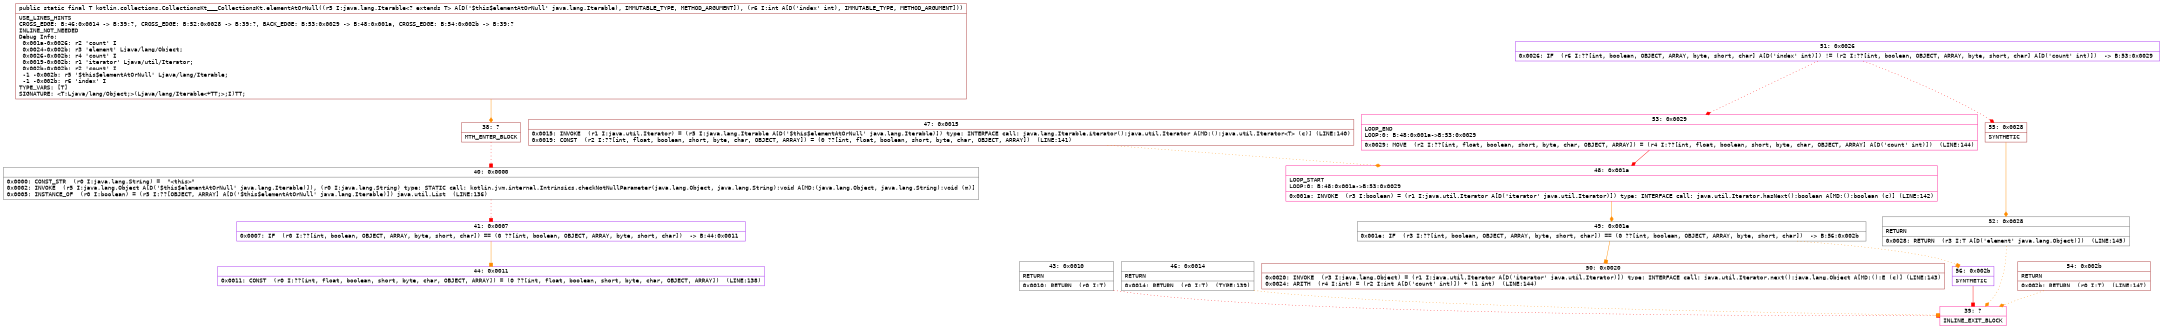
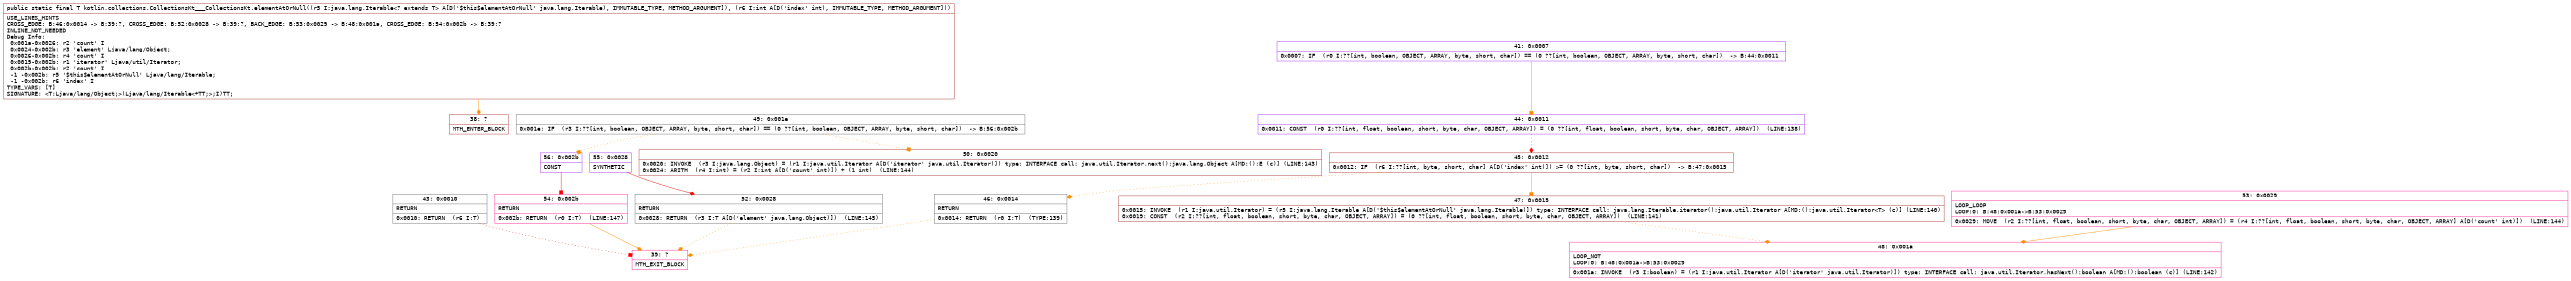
  digraph {
    fontname="DejaVu Sans Mono"
    node [color=brown fontname="DejaVu Sans Mono" shape=record]
    edge [arrowhead=diamond color=darkorange fontname="DejaVu Sans Mono" style=dotted]
    n1 [label="{38\:\ ?|MTH_ENTER_BLOCK\l}"]
-   n2 [color=gray40 label="{40\:\ 0x0000|0x0000: CONST_STR  (r0 I:java.lang.String) =  \"\<this\>\" \l0x0002: INVOKE  (r5 I:java.lang.Object A[D('$this$elementAtOrNull' java.lang.Iterable)]), (r0 I:java.lang.String) type: STATIC call: kotlin.jvm.internal.Intrinsics.checkNotNullParameter(java.lang.Object, java.lang.String):void A[MD:(java.lang.Object, java.lang.String):void (m)]\l0x0005: INSTANCE_OF  (r0 I:boolean) = (r5 I:??[OBJECT, ARRAY] A[D('$this$elementAtOrNull' java.lang.Iterable)]) java.util.List  (LINE:136)\l}"]
    n3 [color=purple label="{41\:\ 0x0007|0x0007: IF  (r0 I:??[int, boolean, OBJECT, ARRAY, byte, short, char]) == (0 ??[int, boolean, OBJECT, ARRAY, byte, short, char])  \-\> B:44:0x0011 \l}"]
    n4 [color=purple label="{44\:\ 0x0011|0x0011: CONST  (r0 I:??[int, float, boolean, short, byte, char, OBJECT, ARRAY]) = (0 ??[int, float, boolean, short, byte, char, OBJECT, ARRAY])  (LINE:138)\l}"]
-   n6 [color=gray40 label="{43\:\ 0x0010|RETURN\l|0x0010: RETURN  (r0 I:T) \l}"]
-   n7 [color=deeppink label="{39\:\ ?|INLINE_EXIT_BLOCK\l}"]
+   n5 [label="{45\:\ 0x0012|0x0012: IF  (r6 I:??[int, byte, short, char] A[D('index' int)]) \>= (0 ??[int, byte, short, char])  \-\> B:47:0x0015 \l}"]
+   n6 [color=gray40 label="{43\:\ 0x0010|RETURN\l|0x0010: RETURN  (r6 I:T) \l}"]
+   n7 [color=deeppink label="{39\:\ ?|MTH_EXIT_BLOCK\l}"]
    n8 [color=gray40 label="{46\:\ 0x0014|RETURN\l|0x0014: RETURN  (r0 I:T)  (TYPE:139)\l}"]
    n9 [label="{47\:\ 0x0015|0x0015: INVOKE  (r1 I:java.util.Iterator) = (r5 I:java.lang.Iterable A[D('$this$elementAtOrNull' java.lang.Iterable)]) type: INTERFACE call: java.lang.Iterable.iterator():java.util.Iterator A[MD:():java.util.Iterator\<T\> (c)] (LINE:140)\l0x0019: CONST  (r2 I:??[int, float, boolean, short, byte, char, OBJECT, ARRAY]) = (0 ??[int, float, boolean, short, byte, char, OBJECT, ARRAY])  (LINE:141)\l}"]
-   n10 [color=deeppink label="{48\:\ 0x001a|LOOP_START\lLOOP:0: B:48:0x001a\-\>B:53:0x0029\l|0x001a: INVOKE  (r3 I:boolean) = (r1 I:java.util.Iterator A[D('iterator' java.util.Iterator)]) type: INTERFACE call: java.util.Iterator.hasNext():boolean A[MD:():boolean (c)] (LINE:142)\l}"]
+   n10 [color=deeppink label="{48\:\ 0x001a|LOOP_NOT\lLOOP:0: B:48:0x001a\-\>B:53:0x0029\l|0x001a: INVOKE  (r3 I:boolean) = (r1 I:java.util.Iterator A[D('iterator' java.util.Iterator)]) type: INTERFACE call: java.util.Iterator.hasNext():boolean A[MD:():boolean (c)] (LINE:142)\l}"]
    n11 [color=gray40 label="{49\:\ 0x001e|0x001e: IF  (r3 I:??[int, boolean, OBJECT, ARRAY, byte, short, char]) == (0 ??[int, boolean, OBJECT, ARRAY, byte, short, char])  \-\> B:56:0x002b \l}"]
    n12 [label="{50\:\ 0x0020|0x0020: INVOKE  (r3 I:java.lang.Object) = (r1 I:java.util.Iterator A[D('iterator' java.util.Iterator)]) type: INTERFACE call: java.util.Iterator.next():java.lang.Object A[MD:():E (c)] (LINE:143)\l0x0024: ARITH  (r4 I:int) = (r2 I:int A[D('count' int)]) + (1 int)  (LINE:144)\l}"]
-   n13 [color=purple label="{56\:\ 0x002b|SYNTHETIC\l}"]
-   n14 [label="{54\:\ 0x002b|RETURN\l|0x002b: RETURN  (r0 I:T)  (LINE:147)\l}"]
-   n15 [color=purple label="{51\:\ 0x0026|0x0026: IF  (r6 I:??[int, boolean, OBJECT, ARRAY, byte, short, char] A[D('index' int)]) != (r2 I:??[int, boolean, OBJECT, ARRAY, byte, short, char] A[D('count' int)])  \-\> B:53:0x0029 \l}"]
-   n16 [color=deeppink label="{53\:\ 0x0029|LOOP_END\lLOOP:0: B:48:0x001a\-\>B:53:0x0029\l|0x0029: MOVE  (r2 I:??[int, float, boolean, short, byte, char, OBJECT, ARRAY]) = (r4 I:??[int, float, boolean, short, byte, char, OBJECT, ARRAY] A[D('count' int)])  (LINE:144)\l}"]
-   n17 [label="{55\:\ 0x0028|SYNTHETIC\l}"]
+   n13 [color=purple label="{56\:\ 0x002b|CONST\l}"]
+   n14 [color=deeppink label="{54\:\ 0x002b|RETURN\l|0x002b: RETURN  (r0 I:T)  (LINE:147)\l}"]
+   n16 [color=deeppink label="{53\:\ 0x0029|LOOP_LOOP\lLOOP:0: B:48:0x001a\-\>B:53:0x0029\l|0x0029: MOVE  (r2 I:??[int, float, boolean, short, byte, char, OBJECT, ARRAY]) = (r4 I:??[int, float, boolean, short, byte, char, OBJECT, ARRAY] A[D('count' int)])  (LINE:144)\l}"]
+   n17 [color=purple label="{55\:\ 0x0028|SYNTHETIC\l}"]
    n18 [color=gray40 label="{52\:\ 0x0028|RETURN\l|0x0028: RETURN  (r3 I:T A[D('element' java.lang.Object)])  (LINE:145)\l}"]
    n19 [label="{public static final T kotlin.collections.CollectionsKt___CollectionsKt.elementAtOrNull((r5 I:java.lang.Iterable\<? extends T\> A[D('$this$elementAtOrNull' java.lang.Iterable), IMMUTABLE_TYPE, METHOD_ARGUMENT]), (r6 I:int A[D('index' int), IMMUTABLE_TYPE, METHOD_ARGUMENT]))  | USE_LINES_HINTS\lCROSS_EDGE: B:46:0x0014 \-\> B:39:?, CROSS_EDGE: B:52:0x0028 \-\> B:39:?, BACK_EDGE: B:53:0x0029 \-\> B:48:0x001a, CROSS_EDGE: B:54:0x002b \-\> B:39:?\lINLINE_NOT_NEEDED\lDebug Info:\l  0x001a\-0x0026: r2 'count' I\l  0x0024\-0x002b: r3 'element' Ljava\/lang\/Object;\l  0x0026\-0x002b: r4 'count' I\l  0x0019\-0x002b: r1 'iterator' Ljava\/util\/Iterator;\l  0x002b\-0x002b: r2 'count' I\l  \-1 \-0x002b: r5 '$this$elementAtOrNull' Ljava\/lang\/Iterable;\l  \-1 \-0x002b: r6 'index' I\lTYPE_VARS: [T]\lSIGNATURE: \<T:Ljava\/lang\/Object;\>(Ljava\/lang\/Iterable\<+TT;\>;I)TT;\l}"]
-   n1 -> n2 [arrowhead=box color=red]
-   n2 -> n3 [arrowhead=box color=red]
    n3 -> n4 [arrowhead=box style=solid]
+   n4 -> n5 [color=red]
+   n5 -> n8
+   n5 -> n9 [arrowhead=box style=solid]
    n6 -> n7 [arrowhead=box color=red]
-   n8 -> n7 [arrowhead=box]
+   n8 -> n7
    n9 -> n10
-   n10 -> n11 [style=solid]
-   n11 -> n12 [arrowhead=box style=solid]
+   n11 -> n12 [arrowhead=box]
    n11 -> n13 [arrowhead=box]
-   n13 -> n7 [arrowhead=box color=red style=solid]
-   n14 -> n7
-   n15 -> n16 [color=red]
-   n15 -> n17 [color=red]
-   n16 -> n10 [color=red style=solid]
-   n17 -> n18 [style=solid]
+   n13 -> n14 [arrowhead=box color=red style=solid]
+   n14 -> n7 [style=solid]
+   n16 -> n10 [style=solid]
+   n17 -> n18 [color=red style=solid]
    n18 -> n7
    n19 -> n1 [style=solid]
  }
